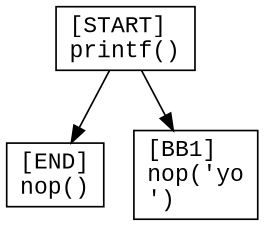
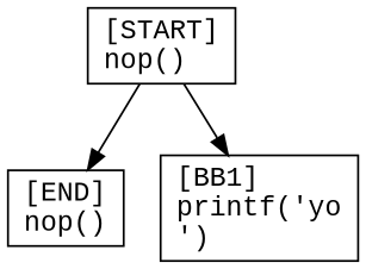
  digraph {
    fontname="Liberation Mono"
    node [fontname="Liberation Mono" shape=box]
    edge [fontname="Liberation Mono"]
    n1 [label="[END]\lnop()\l"]
-   n2 [label="[START]\lprintf()\l"]
-   n3 [label="[BB1]\lnop('yo\n')\l"]
+   n2 [label="[START]\lnop()\l"]
+   n3 [label="[BB1]\lprintf('yo\n')\l"]
    n2 -> n1
    n2 -> n3
  }
